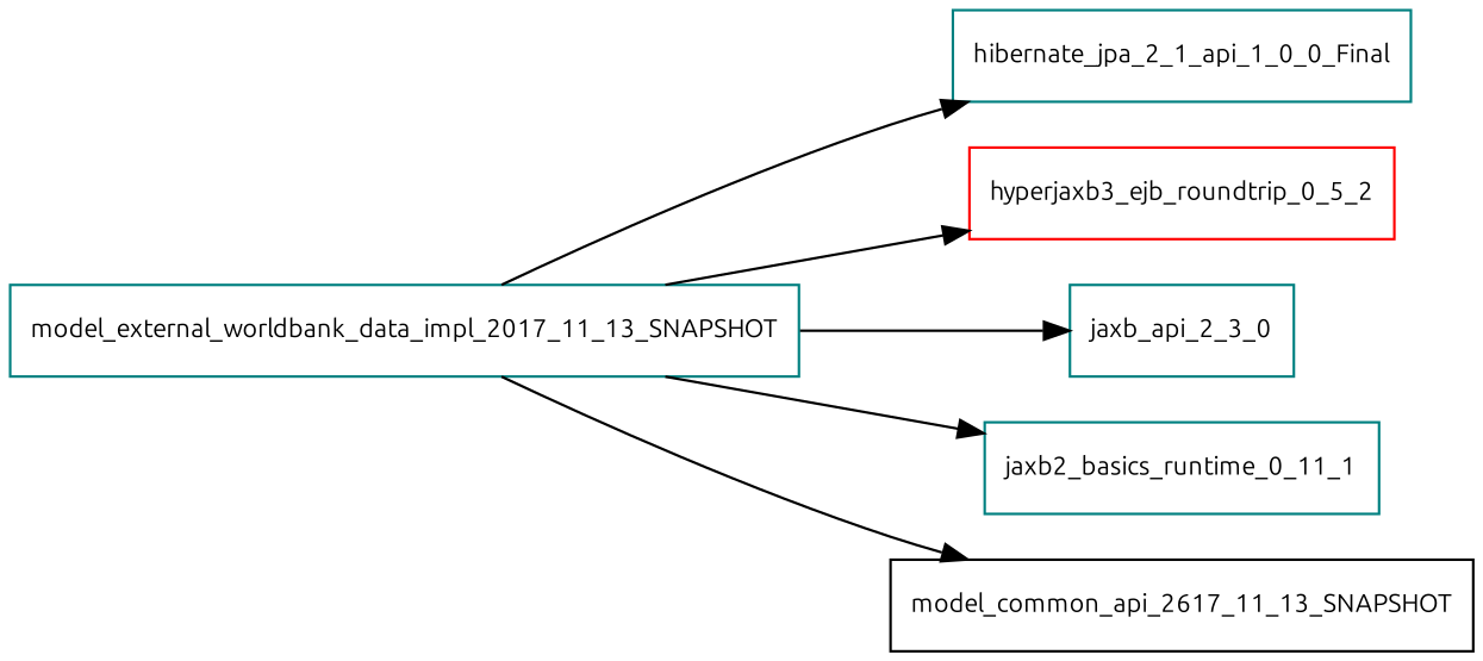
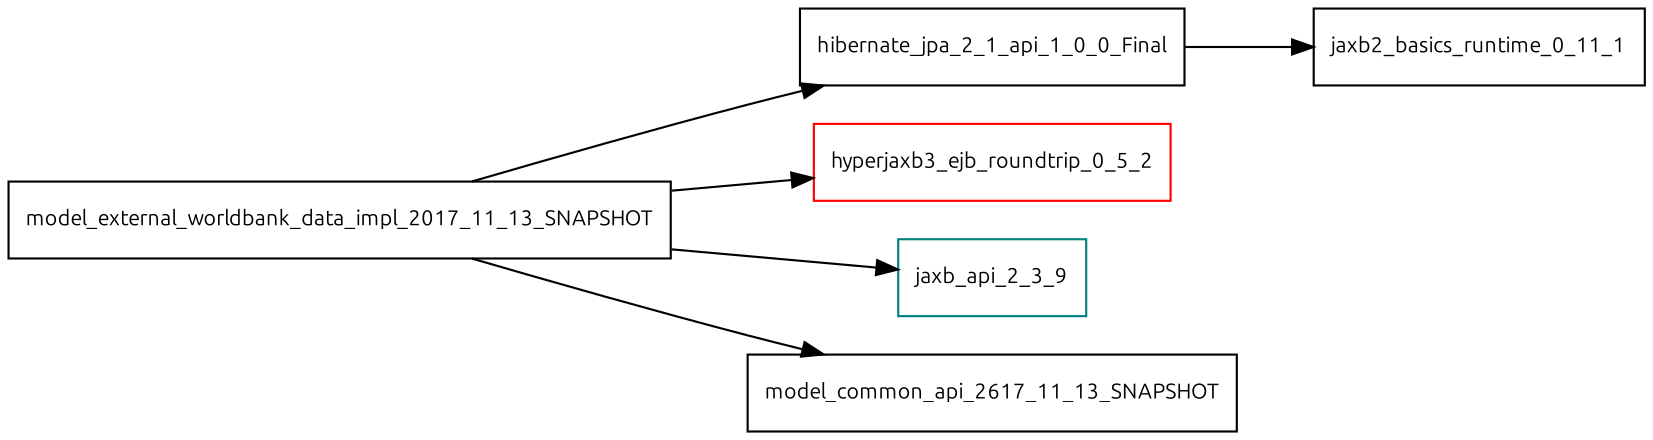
  digraph {
    fontname=Ubuntu
    rankdir=LR
    node [color=teal fontname=Ubuntu fontsize=10.0 shape=box]
    edge [fontname=Ubuntu]
-   model_external_worldbank_data_impl_2017_11_13_SNAPSHOT
-   hibernate_jpa_2_1_api_1_0_0_Final
+   model_external_worldbank_data_impl_2017_11_13_SNAPSHOT [color=black]
+   hibernate_jpa_2_1_api_1_0_0_Final [color=black]
    n3 [color=red label=hyperjaxb3_ejb_roundtrip_0_5_2]
-   jaxb_api_2_3_0
-   jaxb2_basics_runtime_0_11_1
+   jaxb_api_2_3_0 [label=jaxb_api_2_3_9]
+   jaxb2_basics_runtime_0_11_1 [color=black]
    n6 [color=black label=model_common_api_2617_11_13_SNAPSHOT]
    model_external_worldbank_data_impl_2017_11_13_SNAPSHOT -> hibernate_jpa_2_1_api_1_0_0_Final
    model_external_worldbank_data_impl_2017_11_13_SNAPSHOT -> n3
    model_external_worldbank_data_impl_2017_11_13_SNAPSHOT -> jaxb_api_2_3_0
-   model_external_worldbank_data_impl_2017_11_13_SNAPSHOT -> jaxb2_basics_runtime_0_11_1
+   hibernate_jpa_2_1_api_1_0_0_Final -> jaxb2_basics_runtime_0_11_1
    model_external_worldbank_data_impl_2017_11_13_SNAPSHOT -> n6
  }
